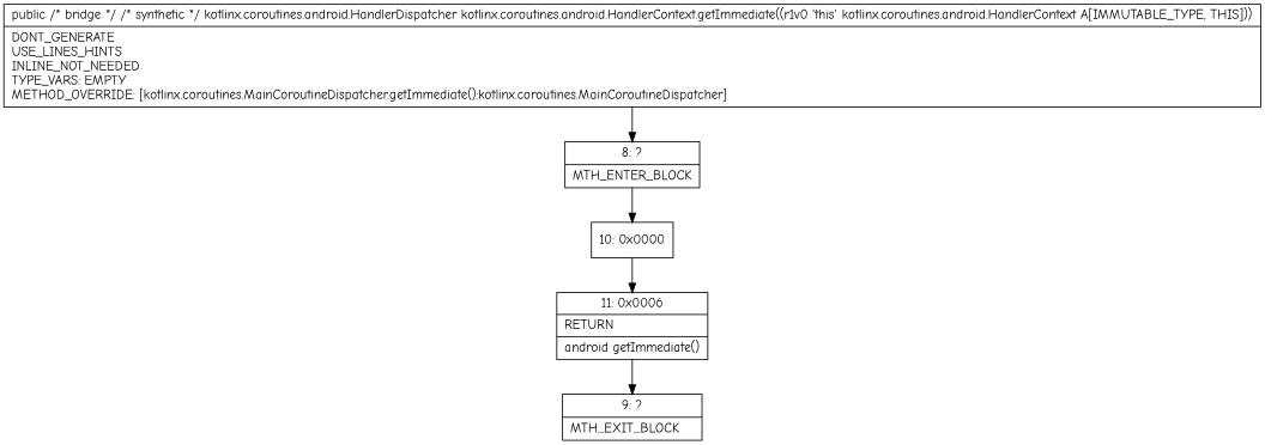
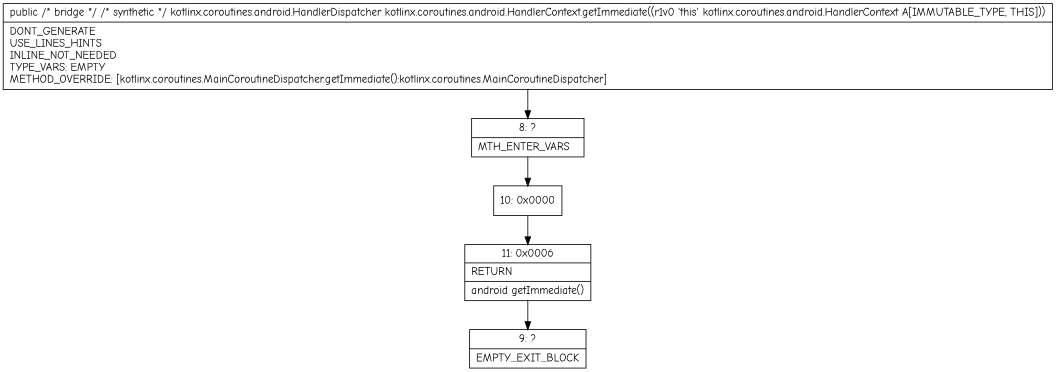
  digraph {
    fontname="Comic Neue"
    node [fontname="Comic Neue" shape=record]
    edge [fontname="Comic Neue"]
-   n1 [label="{8\:\ ?|MTH_ENTER_BLOCK\l}"]
+   n1 [label="{8\:\ ?|MTH_ENTER_VARS\l}"]
    n2 [label="{10\:\ 0x0000}"]
    n3 [label="{11\:\ 0x0006|RETURN\l|android getImmediate()\l}"]
-   n4 [label="{9\:\ ?|MTH_EXIT_BLOCK\l}"]
+   n4 [label="{9\:\ ?|EMPTY_EXIT_BLOCK\l}"]
    n5 [label="{public \/* bridge *\/ \/* synthetic *\/ kotlinx.coroutines.android.HandlerDispatcher kotlinx.coroutines.android.HandlerContext.getImmediate((r1v0 'this' kotlinx.coroutines.android.HandlerContext A[IMMUTABLE_TYPE, THIS]))  | DONT_GENERATE\lUSE_LINES_HINTS\lINLINE_NOT_NEEDED\lTYPE_VARS: EMPTY\lMETHOD_OVERRIDE: [kotlinx.coroutines.MainCoroutineDispatcher.getImmediate():kotlinx.coroutines.MainCoroutineDispatcher]\l}"]
    n1 -> n2
    n2 -> n3
    n3 -> n4
    n5 -> n1
  }
